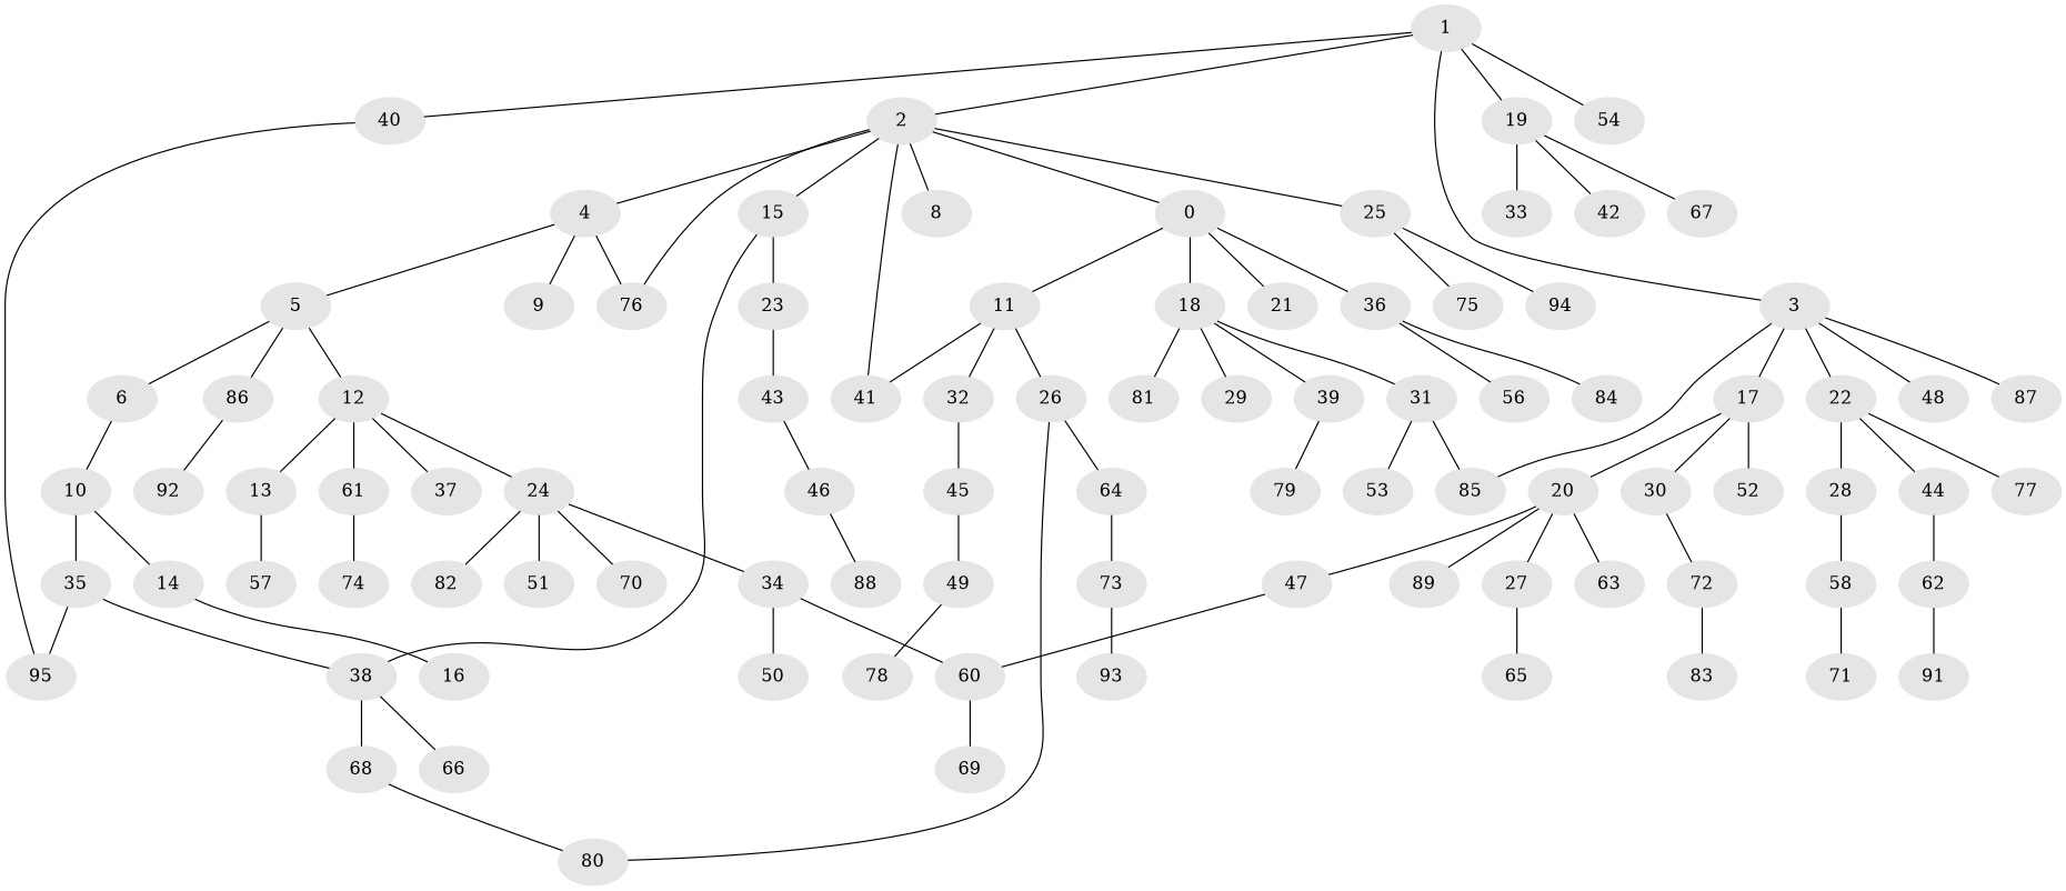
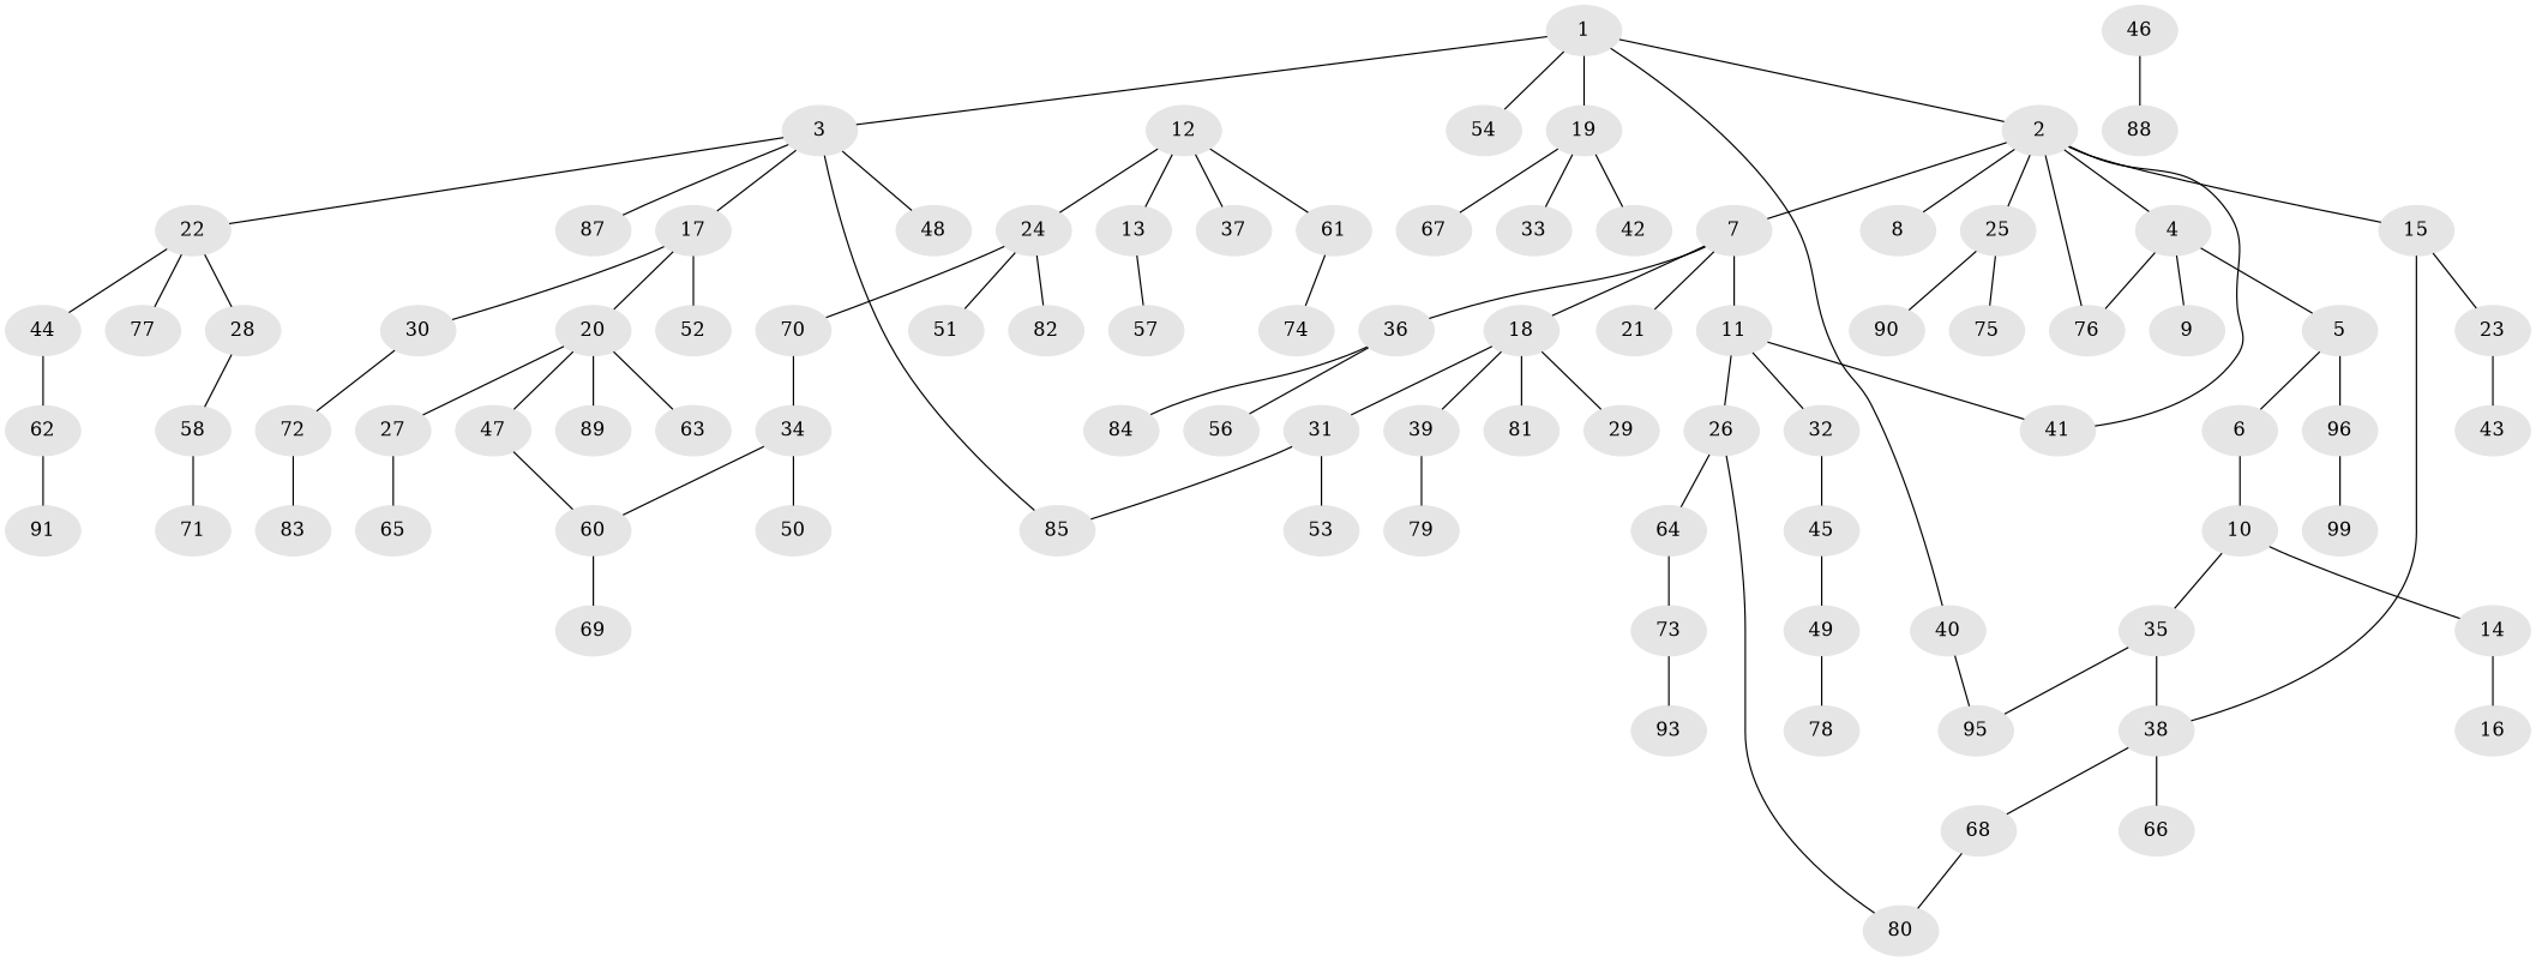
  graph {
    node [color=gray90 style=filled]
    1
    2
    3
    19
    40
    54
    4
-   7 [label=0]
+   7
    8
    15
    25
    41
    76
    17
    22
    48
    85
    87
    33
    42
    67
    n22 [label=95]
    5
    9
    11
    18
    21
    36
    23
    38
    75
-   90 [label=94]
+   90
    20
    30
    52
    28
    44
    77
    6
    12
-   86
+   86 [label=96]
    10
    13
    24
    37
    61
-   92
+   92 [label=99]
    14
    35
    26
    32
    29
    31
    39
    81
    56
    84
    16
    64
    80
    45
    57
    34
    51
    70
    82
    74
    43
    66
    68
    27
    47
    63
    89
    72
    53
    79
    65
    60
    58
    62
    46
    50
    73
    71
    83
    49
    69
    88
    91
    78
    93
    1 -- 2
    1 -- 3
    1 -- 19
    1 -- 40
    1 -- 54
    2 -- 4
    2 -- 7
    2 -- 8
    2 -- 15
    2 -- 25
    2 -- 41
    2 -- 76
    3 -- 17
    3 -- 22
    3 -- 48
    3 -- 85
    3 -- 87
    19 -- 33
    19 -- 42
    19 -- 67
    40 -- n22
    4 -- 76
    4 -- 5
    4 -- 9
    7 -- 11
    7 -- 18
    7 -- 21
    7 -- 36
    15 -- 23
    15 -- 38
    25 -- 75
    25 -- 90
    17 -- 20
    17 -- 30
    17 -- 52
    22 -- 28
    22 -- 44
    22 -- 77
    5 -- 6
-   5 -- 12
    5 -- 86
    11 -- 41
    11 -- 26
    11 -- 32
    18 -- 29
    18 -- 31
    18 -- 39
    18 -- 81
    36 -- 56
    36 -- 84
    23 -- 43
    38 -- 66
    38 -- 68
    20 -- 27
    20 -- 47
    20 -- 63
    20 -- 89
    30 -- 72
    28 -- 58
    44 -- 62
    6 -- 10
    12 -- 13
    12 -- 24
    12 -- 37
    12 -- 61
    86 -- 92
    10 -- 14
    10 -- 35
    13 -- 57
-   24 -- 34
+   70 -- 34
    24 -- 51
    24 -- 70
    24 -- 82
    61 -- 74
    14 -- 16
    35 -- n22
    35 -- 38
    26 -- 64
    26 -- 80
    32 -- 45
    31 -- 85
    31 -- 53
    39 -- 79
    64 -- 73
    45 -- 49
    34 -- 60
    34 -- 50
-   43 -- 46
    68 -- 80
    27 -- 65
    47 -- 60
    72 -- 83
    60 -- 69
    58 -- 71
    62 -- 91
    46 -- 88
    73 -- 93
    49 -- 78
  }
